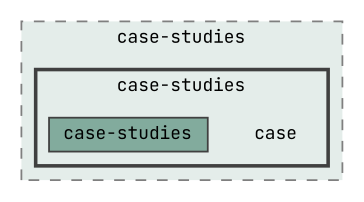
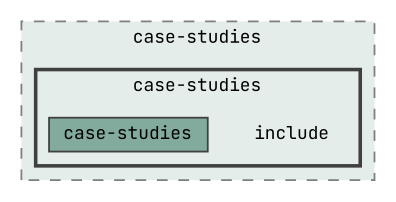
  digraph {
    compound=true
    fontname="JetBrains Mono"
    node [fontname="JetBrains Mono" fontsize=10]
-   n1 [height=0.2 label=case shape=plaintext width=0.4]
+   n1 [height=0.2 label=include shape=plaintext width=0.4]
    n2 [color=grey25 fillcolor="#82ab9d" height=0.2 label="case-studies" shape=box style=filled width=0.4]
    subgraph cluster_1 {
      bgcolor="#e4edea"
      fontsize=10
      label="case-studies"
      pencolor=grey50
      style="filled,dashed"
      subgraph cluster_2 {
        bgcolor="#e4edea"
        fontsize=10
        pencolor=grey25
        style="filled,bold"
        n1
        n2
      }
    }
  }
